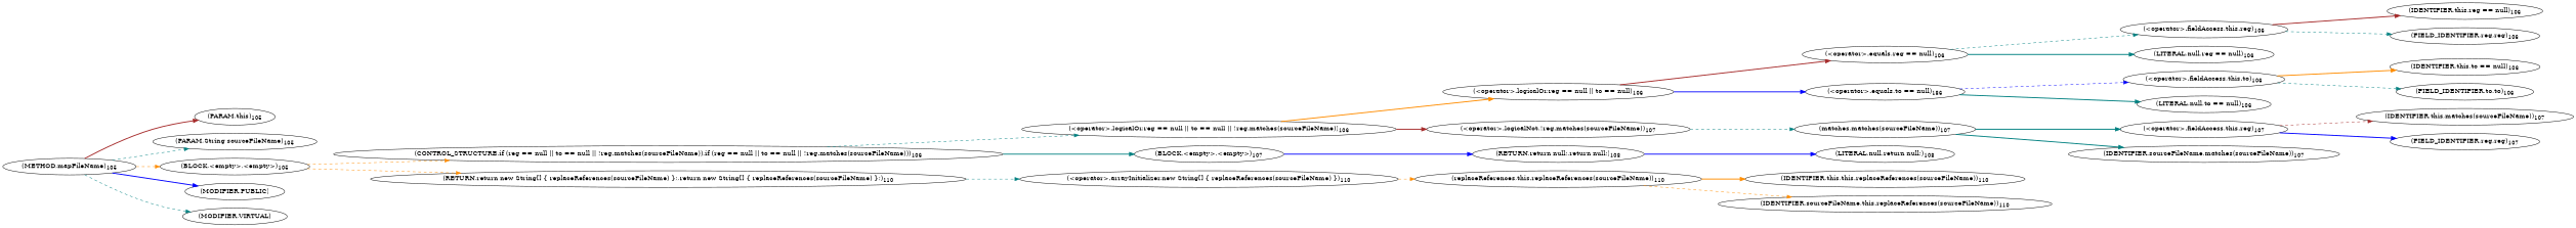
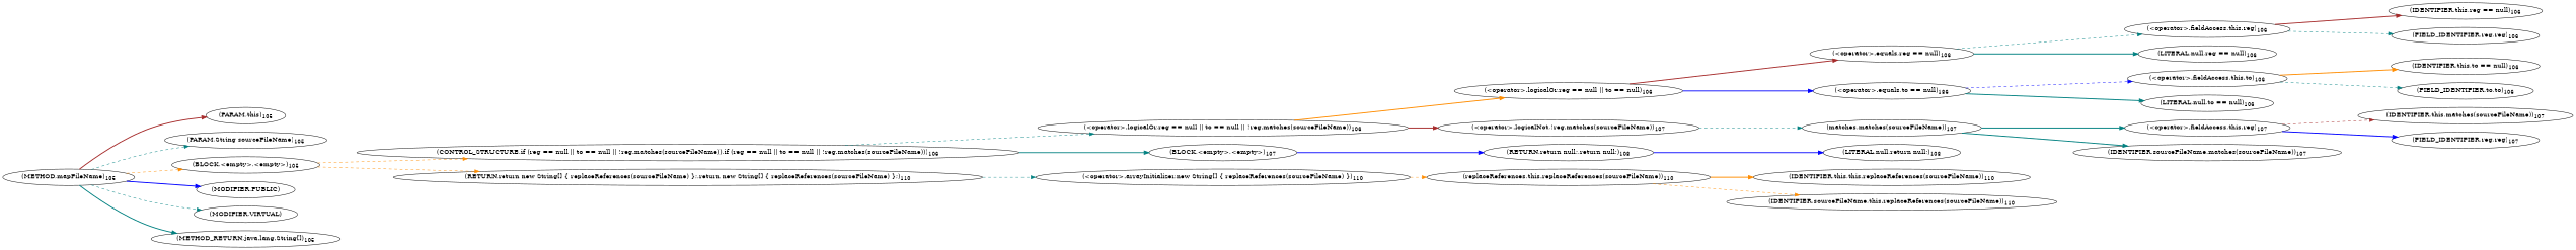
  digraph {
    rankdir=LR
    edge [color=teal style=bold]
    n1 [label=<(METHOD,mapFileName)<SUB>105</SUB>>]
    n2 [label=<(PARAM,this)<SUB>105</SUB>>]
    n3 [label=<(PARAM,String sourceFileName)<SUB>105</SUB>>]
    n4 [label=<(BLOCK,&lt;empty&gt;,&lt;empty&gt;)<SUB>105</SUB>>]
    n5 [label=<(MODIFIER,PUBLIC)>]
    n6 [label=<(MODIFIER,VIRTUAL)>]
+   n7 [label=<(METHOD_RETURN,java.lang.String[])<SUB>105</SUB>>]
    n8 [label=<(CONTROL_STRUCTURE,if (reg == null || to == null || !reg.matches(sourceFileName)),if (reg == null || to == null || !reg.matches(sourceFileName)))<SUB>106</SUB>>]
    n9 [label=<(RETURN,return new String[] { replaceReferences(sourceFileName) };,return new String[] { replaceReferences(sourceFileName) };)<SUB>110</SUB>>]
    n10 [label=<(&lt;operator&gt;.logicalOr,reg == null || to == null || !reg.matches(sourceFileName))<SUB>106</SUB>>]
    n11 [label=<(BLOCK,&lt;empty&gt;,&lt;empty&gt;)<SUB>107</SUB>>]
    n12 [label=<(&lt;operator&gt;.arrayInitializer,new String[] { replaceReferences(sourceFileName) })<SUB>110</SUB>>]
    n13 [label=<(&lt;operator&gt;.logicalOr,reg == null || to == null)<SUB>106</SUB>>]
    n14 [label=<(&lt;operator&gt;.logicalNot,!reg.matches(sourceFileName))<SUB>107</SUB>>]
    n15 [label=<(RETURN,return null;,return null;)<SUB>108</SUB>>]
    n16 [label=<(&lt;operator&gt;.equals,reg == null)<SUB>106</SUB>>]
    n17 [label=<(&lt;operator&gt;.equals,to == null)<SUB>186</SUB>>]
    n18 [label=<(matches,matches(sourceFileName))<SUB>107</SUB>>]
    n19 [label=<(&lt;operator&gt;.fieldAccess,this.reg)<SUB>106</SUB>>]
    n20 [label=<(LITERAL,null,reg == null)<SUB>106</SUB>>]
    n21 [label=<(&lt;operator&gt;.fieldAccess,this.to)<SUB>106</SUB>>]
    n22 [label=<(LITERAL,null,to == null)<SUB>106</SUB>>]
    n23 [label=<(IDENTIFIER,this,reg == null)<SUB>106</SUB>>]
    n24 [label=<(FIELD_IDENTIFIER,reg,reg)<SUB>106</SUB>>]
    n25 [label=<(IDENTIFIER,this,to == null)<SUB>106</SUB>>]
    n26 [label=<(FIELD_IDENTIFIER,to,to)<SUB>106</SUB>>]
    n27 [label=<(&lt;operator&gt;.fieldAccess,this.reg)<SUB>107</SUB>>]
    n28 [label=<(IDENTIFIER,sourceFileName,matches(sourceFileName))<SUB>107</SUB>>]
    n29 [label=<(IDENTIFIER,this,matches(sourceFileName))<SUB>107</SUB>>]
    n30 [label=<(FIELD_IDENTIFIER,reg,reg)<SUB>107</SUB>>]
    n31 [label=<(LITERAL,null,return null;)<SUB>108</SUB>>]
    n32 [label=<(replaceReferences,this.replaceReferences(sourceFileName))<SUB>110</SUB>>]
    n33 [label=<(IDENTIFIER,this,this.replaceReferences(sourceFileName))<SUB>110</SUB>>]
    n34 [label=<(IDENTIFIER,sourceFileName,this.replaceReferences(sourceFileName))<SUB>110</SUB>>]
    n1 -> n2 [color=brown]
    n1 -> n3 [style=dashed]
    n1 -> n4 [color=darkorange style=dashed]
    n1 -> n5 [color=blue]
    n1 -> n6 [style=dashed]
+   n1 -> n7
    n4 -> n8 [color=darkorange style=dashed]
    n4 -> n9 [color=darkorange style=dashed]
    n8 -> n10 [style=dashed]
    n8 -> n11
    n9 -> n12 [style=dashed]
    n10 -> n13 [color=darkorange]
    n10 -> n14 [color=brown]
    n11 -> n15 [color=blue]
    n12 -> n32 [color=darkorange style=dashed]
    n13 -> n16 [color=brown]
    n13 -> n17 [color=blue]
    n14 -> n18 [style=dashed]
    n15 -> n31 [color=blue]
    n16 -> n19 [style=dashed]
    n16 -> n20
    n17 -> n21 [color=blue style=dashed]
    n17 -> n22
    n18 -> n27
    n18 -> n28
    n19 -> n23 [color=brown]
    n19 -> n24 [style=dashed]
    n21 -> n25 [color=darkorange]
    n21 -> n26 [style=dashed]
    n27 -> n29 [color=brown style=dashed]
    n27 -> n30 [color=blue]
    n32 -> n33 [color=darkorange]
    n32 -> n34 [color=darkorange style=dashed]
  }
